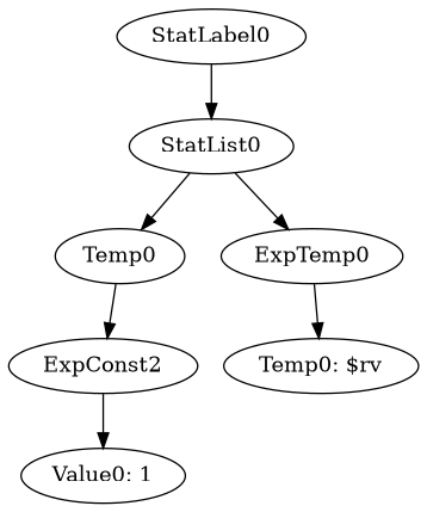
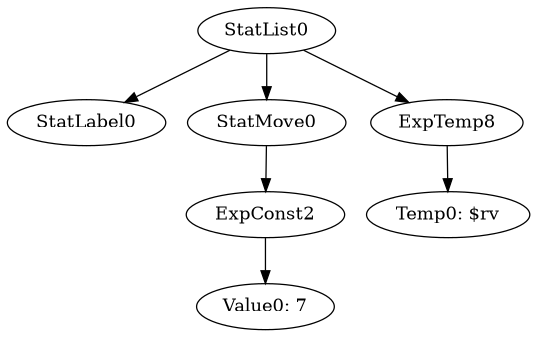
  digraph {
    ordering=out
    n1 [label=ExpConst2]
-   "Value0: 1"
+   "Value0: 1" [label="Value0: 7"]
    StatList0
    StatLabel0
-   StatMove0 [label=Temp0]
-   ExpTemp0
+   StatMove0
+   ExpTemp0 [label=ExpTemp8]
    "Temp0: $rv"
    n1 -> "Value0: 1"
-   StatLabel0 -> StatList0
+   StatList0 -> StatLabel0
    StatList0 -> StatMove0
    StatList0 -> ExpTemp0
    StatMove0 -> n1
    ExpTemp0 -> "Temp0: $rv"
  }
